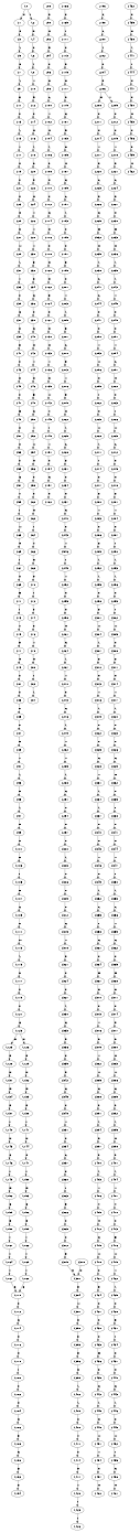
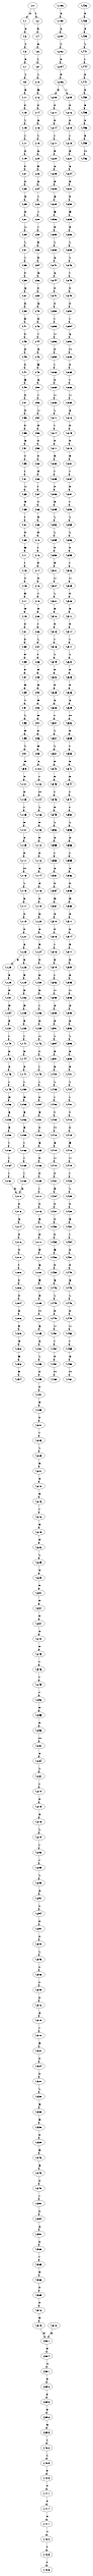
  strict digraph {
    S0
    S1
    S2
    S3
    S4
    S5
    S6
    S7
    S8
    S9
    S10
    S11
    S12
    S13
    S14
    S15
    S16
    S17
    S18
    S19
    S20
    S21
    S22
    S23
    S24
    S25
    S26
    S27
    S28
    S29
    S30
    S31
    S32
    S33
    S34
    S35
    S36
    S37
    S38
    S39
    S40
    S41
    S42
    S43
    S44
    S45
    S46
    S47
    S48
    S49
    S50
    S51
    S52
    S53
    S54
    S55
    S56
    S57
    S58
    S59
    S60
    S61
    S62
    S63
    S64
    S65
    S66
    S67
    S68
    S69
    S70
    S71
    S72
    S73
    S74
    S75
    S76
    S77
    S78
    S79
    S80
    S81
    S82
    S83
    S84
    S85
+   S86
    S87
    S88
    S89
    S90
    S91
    S92
    S93
    S94
    S95
    S96
    S97
    S98
    S99
    S100
    S101
    S102
    S103
    S104
    S105
    S106
    S107
    S108
    S109
    S110
    S111
    S112
    S113
    S114
    S115
    S116
    S117
    S118
    S119
    S120
    S121
    S122
    S123
    S124
    S125
    S126
    S127
    S128
    S129
    S130
    S131
    S132
    S133
    S134
    S135
    S136
    S137
    S138
    S139
    S140
    S141
    S142
    S143
    S144
    S145
    S146
    S147
    S148
    S149
    S150
    S151
    S152
    S153
    S154
    S155
    S156
    S157
    S158
    S159
    S160
    S161
    S162
+   S163
    S164
    S165
    S166
    S167
    S168
    S169
    S170
    S171
    S172
    S173
    S174
    S175
    S176
    S177
    S178
    S179
    S180
    S181
    S182
    S183
    S184
    S185
    S186
    S187
    S188
    S189
    S190
    S191
    S192
    S193
    S194
    S195
    S197
    S196
    S198
    S199
    S200
    S201
    S202
    S203
    S204
    S205
    S206
    S207
    S208
    S209
    S210
    S211
    S212
    S213
    S214
    S215
    S216
    S217
    S218
    S219
    S220
    S221
    S222
    S223
    S224
    S225
    S226
    S227
    S228
    S229
    S230
    S231
    n233 [label=S532]
    S233
    S234
    S235
    S236
    S237
    S238
    S239
    S240
    S241
    S242
    S243
    S244
    S245
    n247 [label=S546]
    S247
    S248
    S249
    S250
    S251
    S252
    S253
    S254
    S255
    S256
    S257
    S258
    S259
    S260
    S261
    S262
    S263
    S264
    S265
    S266
    S267
    S268
    S269
    S270
    S271
    S272
    S273
    S274
    S275
    S276
    S277
    S278
    S279
    S280
    S281
    S282
    S283
    S284
    S285
    S286
    S287
    S288
    S289
    S290
    S291
    S292
    S293
    S294
    S295
    S296
    S297
    S298
    S299
    S300
    S301
    S302
    S303
    S304
    S305
    S306
    S307
    S308
    S309
    S310
    S311
    S312
    S313
    S314
    S315
    S316
    S317
    S318
    S319
    S320
    S321
    S322
    S323
    S324
    S325
    S326
    S327
    S328
    S329
    S330
    S331
    S332
    S333
    S334
    S335
    S336
    S337
    S338
    S339
    S340
    S341
    S342
    S343
    S344
    S345
    S346
    S347
    S348
    S349
    S350
    S351
    S352
    S353
    S354
    S355
    S356
    S357
    S358
    S359
    S360
    S361
    S362
    S363
    S364
    S365
    S366
    S367
    S368
    S369
    S370
    S371
    S372
    S373
    S374
    S375
    S376
    S377
    S381
    S379
    S380
    S378
    S382
    S383
    S384
    S385
    S386
    S387
    S388
    S389
    S390
    S391
    S392
    S393
    S394
    S395
    S396
    S397
    S398
    S399
    S400
    S401
    S402
    S403
    S404
    S405
    S406
    S407
    S408
    S409
    S410
    S411
    S412
    S413
    S414
    S415
    S416
    S417
    S418
    S419
    S420
    S421
    S422
    S423
    S424
    S425
    S426
    S427
    S428
    S430
    S431
    S433
    S434
    S432
    S435
    S436
    S437
    S438
    S439
    S440
    S441
    S442
    S443
    S444
    S445
    S446
    S447
    S448
    S449
    S450
    S451
    S452
    S453
    S454
    S455
    S456
    S457
    S458
    S459
    S460
    S461
    S462
    S0 -> S1 [label=A]
    S0 -> S2 [label=I]
    S1 -> S3 [label=Q]
    S2 -> S4 [label=R]
    S3 -> S5 [label=S]
    S4 -> S6 [label=Q]
    S5 -> S7 [label=P]
    S6 -> S8 [label=S]
    S7 -> S9 [label=S]
    S8 -> S10 [label=V]
    S9 -> S11 [label=F]
    S10 -> S12 [label=E]
    S11 -> S13 [label=L]
    S12 -> S14 [label=L]
    S13 -> S15 [label=S]
    S14 -> S16 [label=K]
    S15 -> S17 [label=V]
    S16 -> S18 [label=S]
    S17 -> S19 [label=A]
    S18 -> S20 [label=D]
    S19 -> S21 [label=L]
    S20 -> S22 [label=F]
    S21 -> S23 [label=T]
    S22 -> S24 [label=K]
    S23 -> S25 [label=Q]
    S24 -> S26 [label=V]
    S25 -> S27 [label=N]
    S26 -> S28 [label=V]
    S27 -> S29 [label=W]
    S28 -> S30 [label=V]
    S29 -> S31 [label=S]
    S30 -> S32 [label=F]
    S31 -> S33 [label=V]
    S32 -> S34 [label=D]
    S33 -> S35 [label=L]
    S34 -> S36 [label=G]
    S35 -> S37 [label=G]
    S36 -> S38 [label=L]
    S37 -> S39 [label=D]
    S38 -> S40 [label=G]
    S39 -> S41 [label=F]
    S40 -> S42 [label=K]
    S41 -> S43 [label=L]
    S42 -> S44 [label=V]
    S43 -> S45 [label=D]
    S44 -> S46 [label=Q]
    S45 -> S47 [label=L]
    S46 -> S48 [label=E]
    S47 -> S49 [label=H]
    S48 -> S50 [label=G]
    S49 -> S51 [label=T]
    S50 -> S52 [label=V]
    S51 -> S53 [label=A]
    S52 -> S54 [label=W]
    S53 -> S55 [label=L]
    S54 -> S56 [label=K]
    S55 -> S57 [label=G]
    S56 -> S58 [label=L]
    S57 -> S59 [label=Y]
    S58 -> S60 [label=L]
    S59 -> S61 [label=I]
    S60 -> S62 [label=K]
    S61 -> S63 [label=W]
    S62 -> S64 [label=I]
    S63 -> S65 [label=Q]
    S64 -> S66 [label=Y]
    S65 -> S67 [label=I]
    S66 -> S68 [label=N]
    S67 -> S69 [label=A]
    S68 -> S70 [label=D]
    S69 -> S71 [label=E]
    S70 -> S72 [label=I]
    S71 -> S73 [label=I]
    S72 -> S74 [label=P]
    S73 -> S75 [label=Y]
    S74 -> S76 [label=T]
    S75 -> S77 [label=R]
    S76 -> S78 [label=V]
    S77 -> S79 [label=Q]
    S78 -> S80 [label=K]
    S79 -> S81 [label=L]
    S80 -> S82 [label=I]
    S81 -> S83 [label=L]
    S82 -> S84 [label=S]
    S83 -> S85 [label=P]
+   S84 -> S86 [label=I]
    S85 -> S87 [label=L]
+   S86 -> S88 [label=R]
    S87 -> S89 [label=H]
    S88 -> S90 [label=R]
    S89 -> S91 [label=V]
    S90 -> S92 [label=K]
    S91 -> S93 [label=S]
    S92 -> S94 [label=E]
    S93 -> S95 [label=F]
    S94 -> S96 [label=L]
    S95 -> S97 [label=S]
    S96 -> S98 [label=N]
    S97 -> S99 [label=K]
    S98 -> S100 [label=C]
    S99 -> S101 [label=A]
    S100 -> S102 [label=V]
    S101 -> S103 [label=R]
    S102 -> S104 [label=M]
    S103 -> S105 [label=I]
    S104 -> S106 [label=S]
    S105 -> S107 [label=N]
    S106 -> S108 [label=P]
    S107 -> S109 [label=C]
    S108 -> S110 [label=A]
    S109 -> S111 [label=T]
    S110 -> S112 [label=L]
    S111 -> S113 [label=M]
    S112 -> S114 [label=G]
    S113 -> S115 [label=S]
    S114 -> S116 [label=Q]
    S115 -> S117 [label=D]
    S116 -> S118 [label=L]
    S117 -> S119 [label=L]
    S118 -> S120 [label=N]
    S119 -> S121 [label=L]
    S120 -> S122 [label=Q]
    S121 -> S123 [label=G]
    S122 -> S124 [label=F]
    S123 -> S125 [label=R]
    S123 -> S126 [label=K]
    S124 -> S127 [label=T]
    S125 -> S128 [label=F]
    S126 -> S129 [label=F]
    S127 -> S130 [label=N]
    S128 -> S131 [label=N]
    S129 -> S132 [label=N]
    S130 -> S133 [label=K]
    S131 -> S134 [label=H]
    S132 -> S135 [label=H]
    S133 -> S136 [label=V]
    S134 -> S137 [label=F]
    S135 -> S138 [label=F]
    S136 -> S139 [label=N]
    S137 -> S140 [label=I]
    S138 -> S141 [label=I]
    S139 -> S142 [label=W]
    S140 -> S143 [label=N]
    S141 -> S144 [label=N]
    S142 -> S145 [label=Y]
    S143 -> S146 [label=G]
    S144 -> S147 [label=Q]
    S145 -> S148 [label=I]
    S146 -> S149 [label=V]
    S147 -> S150 [label=V]
    S148 -> S151 [label=V]
    S149 -> S152 [label=H]
    S150 -> S153 [label=H]
    S151 -> S154 [label=L]
    S152 -> S155 [label=G]
    S153 -> S156 [label=G]
    S154 -> S157 [label=G]
    S155 -> S158 [label=F]
    S156 -> S159 [label=F]
    S157 -> S160 [label=T]
    S158 -> S161 [label=I]
    S159 -> S162 [label=I]
+   S160 -> S163 [label=G]
    S161 -> S164 [label=V]
    S162 -> S165 [label=V]
+   S163 -> S166 [label=A]
    S164 -> S167 [label=I]
    S165 -> S168 [label=I]
    S166 -> S169 [label=T]
    S167 -> S170 [label=G]
    S168 -> S170 [label=G]
    S169 -> S171 [label=I]
    S170 -> S172 [label=T]
    S171 -> S173 [label=L]
    S172 -> S174 [label=G]
    S173 -> S175 [label=F]
    S174 -> S176 [label=A]
    S175 -> S177 [label=N]
    S176 -> S178 [label=A]
    S177 -> S179 [label=R]
    S178 -> S180 [label=I]
    S179 -> S181 [label=G]
    S180 -> S182 [label=L]
    S181 -> S183 [label=E]
    S182 -> S184 [label=A]
    S183 -> S185 [label=Q]
    S184 -> S186 [label=N]
    S185 -> S187 [label=M]
    S186 -> S188 [label=R]
    S187 -> S189 [label=G]
    S188 -> S190 [label=G]
    S189 -> S191 [label=C]
    S190 -> S192 [label=E]
    S191 -> S193 [label=S]
    S192 -> S194 [label=R]
    S193 -> S195 [label=L]
    S195 -> S197 [label=L]
    S197 -> S199 [label=F]
    S196 -> S198 [label=G]
    S198 -> S200 [label=C]
    S199 -> S201 [label=L]
    S200 -> S202 [label=S]
    S201 -> S203 [label=V]
    S202 -> S204 [label=L]
    S203 -> S205 [label=S]
    S204 -> S206 [label=F]
    S205 -> S207 [label=F]
    S206 -> S208 [label=F]
    S206 -> S209 [label=V]
    S207 -> S210 [label=C]
    S208 -> S211 [label=L]
    S209 -> S212 [label=L]
    S210 -> S213 [label=R]
    S211 -> S214 [label=A]
    S212 -> S215 [label=L]
    S213 -> S216 [label=V]
    S214 -> S217 [label=V]
    S215 -> S218 [label=V]
    S216 -> S219 [label=R]
    S217 -> S220 [label=F]
    S218 -> S221 [label=F]
    S219 -> S222 [label=K]
    S220 -> S223 [label=C]
    S221 -> S224 [label=C]
    S222 -> S225 [label=S]
    S223 -> S226 [label=R]
    S224 -> S227 [label=R]
    S225 -> S228 [label=C]
    S226 -> S229 [label=G]
    S227 -> S230 [label=A]
    S228 -> S231 [label=F]
    S229 -> n233 [label=H]
    S230 -> S233 [label=H]
    S231 -> S234 [label=L]
    n233 -> S235 [label=K]
    S233 -> S236 [label=K]
    S234 -> S237 [label=A]
    S235 -> S238 [label=S]
    S236 -> S239 [label=S]
    S237 -> S240 [label=G]
    S238 -> S241 [label=C]
    S239 -> S242 [label=S]
    S240 -> S243 [label=T]
    S241 -> S244 [label=C]
    S242 -> S245 [label=V]
    S243 -> n247 [label=V]
    S244 -> S247 [label=L]
    S245 -> S248 [label=L]
    n247 -> S249 [label=I]
    S247 -> S250 [label=L]
    S248 -> S251 [label=L]
    S249 -> S252 [label=V]
    S250 -> S253 [label=V]
    S251 -> S254 [label=V]
    S252 -> S255 [label=A]
    S253 -> S256 [label=W]
    S254 -> S257 [label=C]
    S255 -> S258 [label=A]
    S256 -> S259 [label=A]
    S257 -> S260 [label=M]
    S258 -> S261 [label=M]
    S259 -> S262 [label=I]
    S260 -> S263 [label=L]
    S261 -> S264 [label=G]
    S262 -> S265 [label=A]
    S263 -> S266 [label=I]
    S264 -> S267 [label=S]
    S265 -> S268 [label=W]
    S266 -> S269 [label=W]
    S267 -> S270 [label=V]
    S268 -> S271 [label=S]
    S269 -> S272 [label=C]
    S270 -> S273 [label=T]
    S271 -> S274 [label=I]
    S272 -> S275 [label=T]
    S273 -> S276 [label=G]
    S274 -> S277 [label=T]
    S275 -> S278 [label=A]
    S276 -> S279 [label=S]
    S277 -> S280 [label=F]
    S278 -> S281 [label=F]
    S279 -> S282 [label=V]
    S280 -> S283 [label=V]
    S281 -> S284 [label=V]
    S282 -> S285 [label=V]
    S283 -> S286 [label=L]
    S284 -> S287 [label=T]
    S285 -> S288 [label=S]
    S286 -> S289 [label=F]
    S287 -> S290 [label=I]
    S288 -> S291 [label=G]
    S289 -> S292 [label=S]
    S290 -> S293 [label=S]
    S291 -> S294 [label=Y]
    S292 -> S295 [label=S]
    S293 -> S296 [label=S]
    S294 -> S297 [label=A]
    S295 -> S298 [label=L]
    S296 -> S299 [label=L]
    S297 -> S300 [label=L]
    S298 -> S301 [label=F]
    S299 -> S302 [label=I]
    S300 -> S303 [label=S]
    S301 -> S304 [label=W]
    S302 -> S305 [label=W]
    S303 -> S306 [label=Y]
    S304 -> S307 [label=S]
    S305 -> S308 [label=L]
    S306 -> S309 [label=Y]
    S307 -> S310 [label=F]
    S308 -> S311 [label=F]
    S309 -> S312 [label=L]
    S310 -> S313 [label=A]
    S311 -> S314 [label=A]
    S312 -> S315 [label=G]
    S313 -> S316 [label=V]
    S314 -> S317 [label=V]
    S315 -> S318 [label=V]
    S316 -> S319 [label=S]
    S317 -> S320 [label=S]
    S318 -> S321 [label=F]
    S319 -> S322 [label=L]
    S320 -> S323 [label=L]
    S321 -> S324 [label=L]
    S322 -> S325 [label=L]
    S323 -> S326 [label=L]
    S324 -> S327 [label=L]
    S325 -> S328 [label=G]
    S326 -> S329 [label=G]
    S327 -> S330 [label=S]
    S328 -> S331 [label=V]
    S329 -> S332 [label=M]
    S330 -> S333 [label=G]
    S331 -> S334 [label=S]
    S332 -> S335 [label=L]
    S333 -> S336 [label=F]
    S334 -> S337 [label=S]
    S335 -> S338 [label=I]
    S336 -> S339 [label=T]
    S337 -> S340 [label=F]
    S338 -> S341 [label=L]
    S339 -> S342 [label=F]
    S340 -> S343 [label=A]
    S341 -> S344 [label=A]
    S342 -> S345 [label=G]
    S343 -> S346 [label=V]
    S344 -> S347 [label=V]
    S345 -> S348 [label=L]
    S346 -> S349 [label=F]
    S347 -> S350 [label=I]
    S348 -> S351 [label=V]
    S349 -> S352 [label=S]
    S350 -> S353 [label=S]
    S351 -> S354 [label=L]
    S352 -> S355 [label=C]
    S353 -> S356 [label=C]
    S354 -> S357 [label=C]
    S355 -> S358 [label=I]
    S356 -> S359 [label=V]
    S357 -> S360 [label=T]
    S358 -> S361 [label=G]
    S359 -> S362 [label=G]
    S360 -> S363 [label=I]
    S361 -> S364 [label=L]
    S362 -> S365 [label=L]
    S363 -> S366 [label=F]
    S364 -> S367 [label=H]
    S365 -> S368 [label=H]
    S366 -> S369 [label=L]
    S367 -> S370 [label=Q]
    S368 -> S371 [label=Q]
    S369 -> S372 [label=L]
    S370 -> S373 [label=L]
    S371 -> S374 [label=L]
    S372 -> S375 [label=R]
    S373 -> S376 [label=V]
    S374 -> S377 [label=F]
    S375 -> S381 [label=N]
    S376 -> S379 [label=D]
    S377 -> S380 [label=D]
    S381 -> S384 [label=R]
    S379 -> S382 [label=V]
    S380 -> S383 [label=K]
    S378 -> S381 [label=N]
    S382 -> S385 [label=W]
    S383 -> S386 [label=W]
    S384 -> S387 [label=W]
    S385 -> S388 [label=G]
    S386 -> S389 [label=G]
    S387 -> S390 [label=D]
    S388 -> S391 [label=P]
    S389 -> S392 [label=P]
    S390 -> S393 [label=P]
    S391 -> S394 [label=S]
    S392 -> S395 [label=S]
    S393 -> S396 [label=R]
    S394 -> S397 [label=R]
    S395 -> S398 [label=K]
    S396 -> S399 [label=N]
    S397 -> S400 [label=P]
    S398 -> S401 [label=P]
    S399 -> S402 [label=S]
    S400 -> S403 [label=S]
    S401 -> S404 [label=S]
    S402 -> S405 [label=S]
    S403 -> S406 [label=V]
    S404 -> S407 [label=V]
    S405 -> S408 [label=T]
    S406 -> S409 [label=Y]
    S407 -> S410 [label=Y]
    S408 -> S411 [label=Y]
    S409 -> S412 [label=M]
    S410 -> S413 [label=L]
    S411 -> S414 [label=L]
    S412 -> S415 [label=G]
    S413 -> S416 [label=E]
    S414 -> S417 [label=D]
    S415 -> S418 [label=W]
    S416 -> S419 [label=W]
    S417 -> S420 [label=V]
    S418 -> S421 [label=L]
    S419 -> S422 [label=V]
    S420 -> S423 [label=I]
    S421 -> S424 [label=R]
    S422 -> S425 [label=S]
    S423 -> S426 [label=I]
    S424 -> S427 [label=L]
    S425 -> S428 [label=L]
    S427 -> S430 [label=L]
    S428 -> S431 [label=F]
    S430 -> S433 [label=L]
    S431 -> S434 [label=I]
    S433 -> S436 [label=H]
    S434 -> S437 [label=T]
    S432 -> S435 [label=T]
    S435 -> S438 [label=Q]
    S436 -> S439 [label=T]
    S437 -> S440 [label=A]
    S438 -> S441 [label=S]
    S439 -> S442 [label=G]
    S440 -> S443 [label=G]
    S441 -> S444 [label=I]
    S442 -> S445 [label=S]
    S443 -> S446 [label=S]
    S444 -> S447 [label=A]
    S445 -> S448 [label=N]
    S446 -> S449 [label=T]
    S447 -> S450 [label=T]
    S448 -> S451 [label=W]
    S449 -> S452 [label=W]
    S450 -> S453 [label=K]
    S451 -> S454 [label=V]
    S452 -> S455 [label=I]
    S453 -> S456 [label=L]
    S454 -> S457 [label=A]
    S455 -> S458 [label=G]
    S456 -> S459 [label=P]
    S457 -> S460 [label=M]
    S458 -> S461 [label=M]
    S459 -> S462 [label=M]
  }
